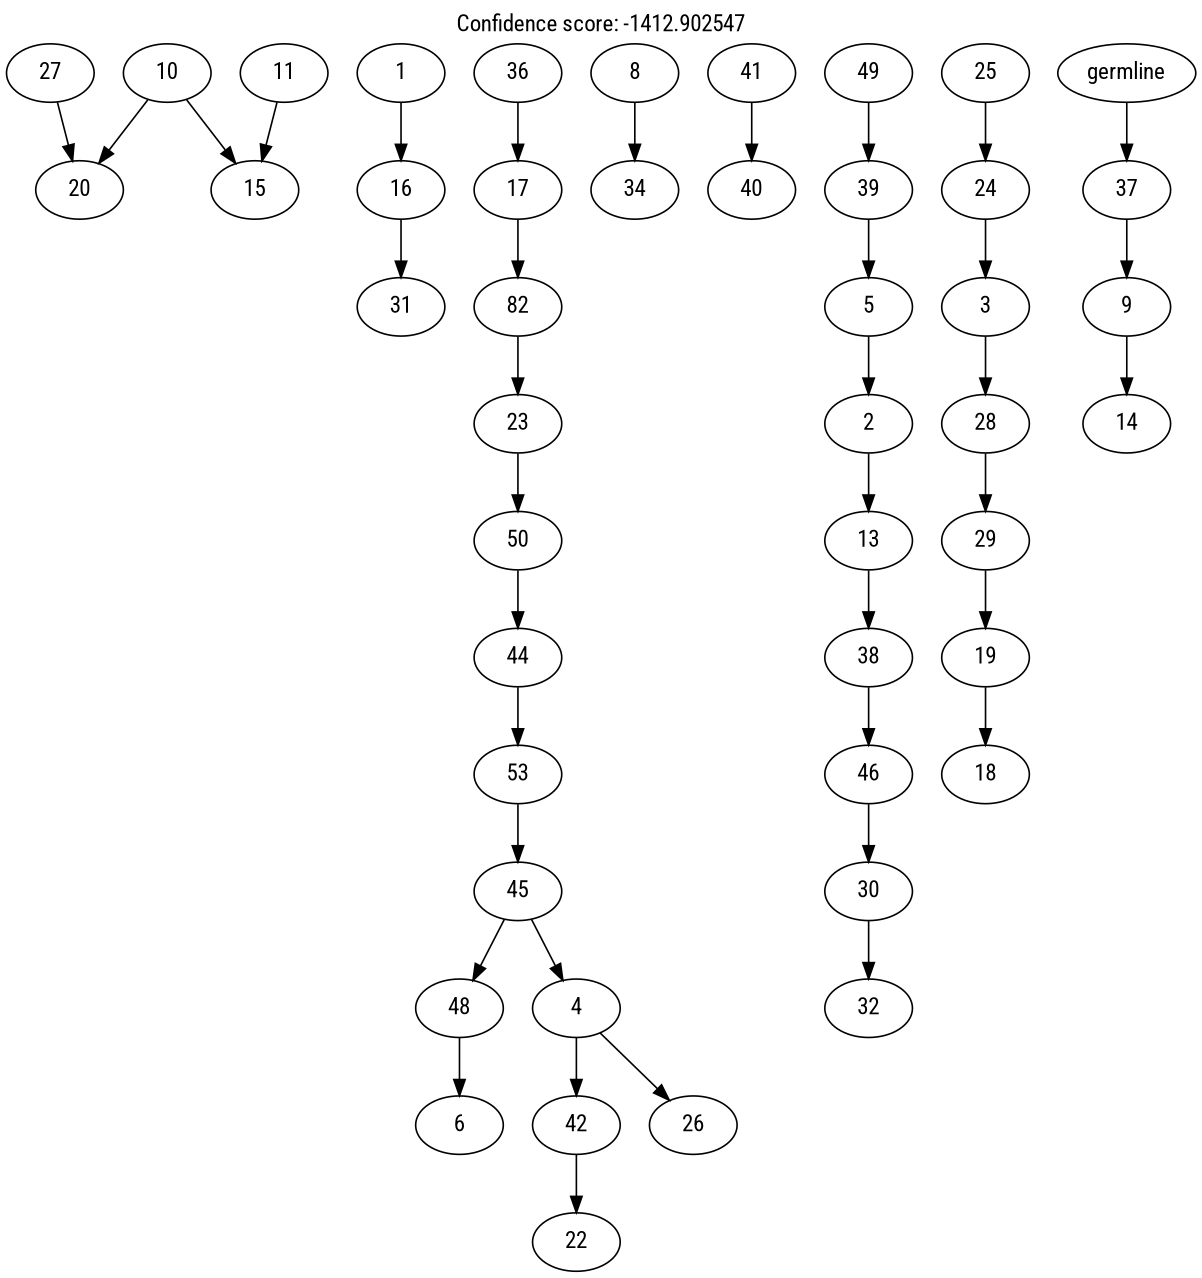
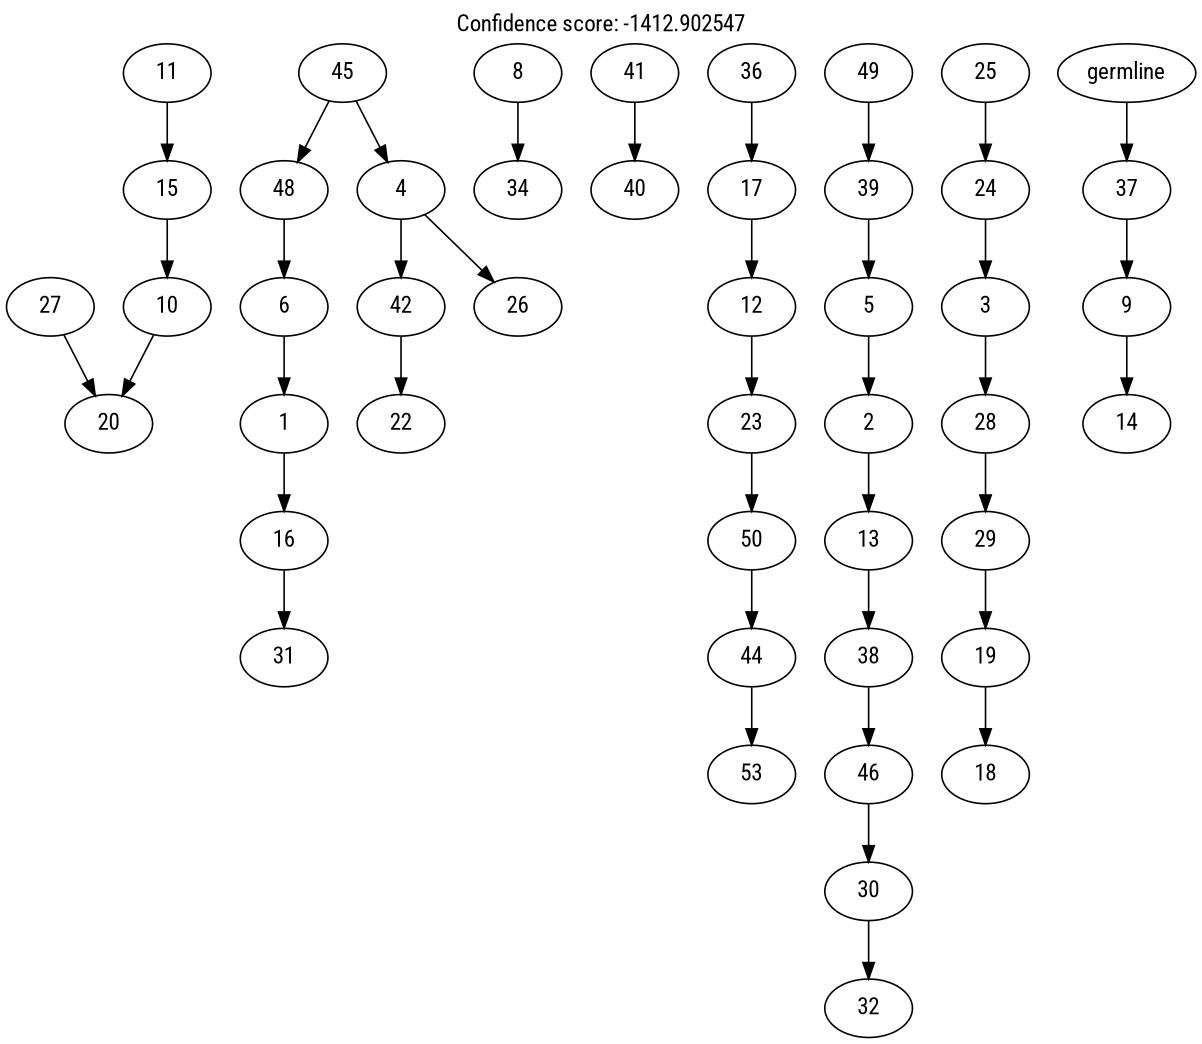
  digraph {
    fontname="Roboto Condensed"
    label="Confidence score: -1412.902547"
    labelloc=t
    node [fontname="Roboto Condensed"]
    edge [fontname="Roboto Condensed"]
    n1 [label=20]
    n2 [label=27]
    n3 [label=10]
    n4 [label=16]
    n5 [label=31]
    n6 [label=1]
    n7 [label=6]
    n8 [label=48]
    n9 [label=8]
    n10 [label=34]
    n11 [label=22]
    n12 [label=42]
    n13 [label=41]
    n14 [label=40]
    n15 [label=26]
    n16 [label=4]
    n17 [label=45]
    n18 [label=53]
    n19 [label=44]
    n20 [label=50]
    n21 [label=23]
-   n22 [label=82]
+   n22 [label=12]
    n23 [label=17]
    n24 [label=36]
    n25 [label=30]
    n26 [label=32]
    n27 [label=46]
    n28 [label=38]
    n29 [label=13]
    n30 [label=2]
    n31 [label=5]
    n32 [label=39]
    n33 [label=49]
    n34 [label=18]
    n35 [label=19]
    n36 [label=29]
    n37 [label=28]
    n38 [label=3]
    n39 [label=24]
    n40 [label=25]
    n41 [label=15]
    n42 [label=11]
    n43 [label=14]
    n44 [label=9]
    n45 [label=37]
    n46 [label=germline]
    n2 -> n1
    n3 -> n1
    n4 -> n5
    n6 -> n4
+   n7 -> n6
    n8 -> n7
    n9 -> n10
    n12 -> n11
    n13 -> n14
    n16 -> n12
    n16 -> n15
    n17 -> n8
    n17 -> n16
-   n18 -> n17
    n19 -> n18
    n20 -> n19
    n21 -> n20
    n22 -> n21
    n23 -> n22
    n24 -> n23
    n25 -> n26
    n27 -> n25
    n28 -> n27
    n29 -> n28
    n30 -> n29
    n31 -> n30
    n32 -> n31
    n33 -> n32
    n35 -> n34
    n36 -> n35
    n37 -> n36
    n38 -> n37
    n39 -> n38
    n40 -> n39
-   n3 -> n41
+   n41 -> n3
    n42 -> n41
    n44 -> n43
    n45 -> n44
    n46 -> n45
  }
